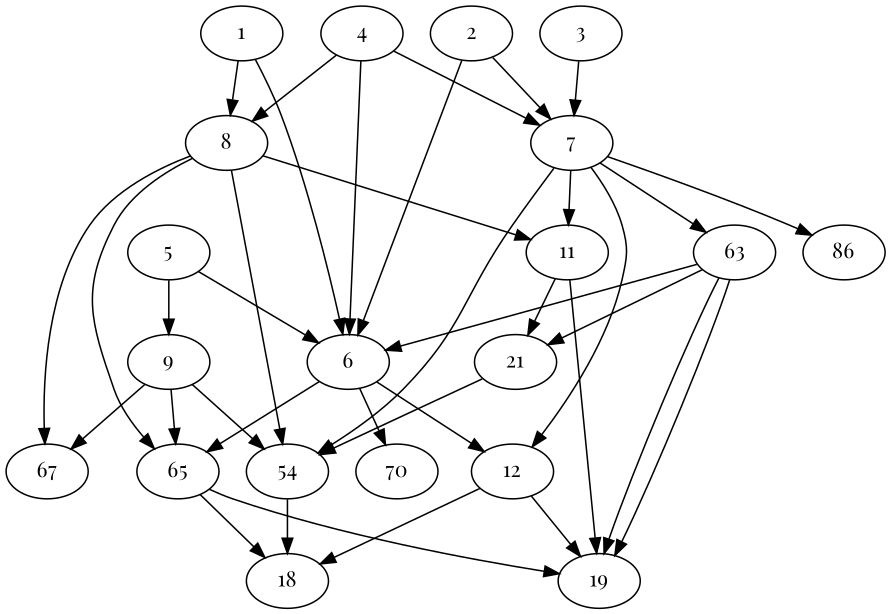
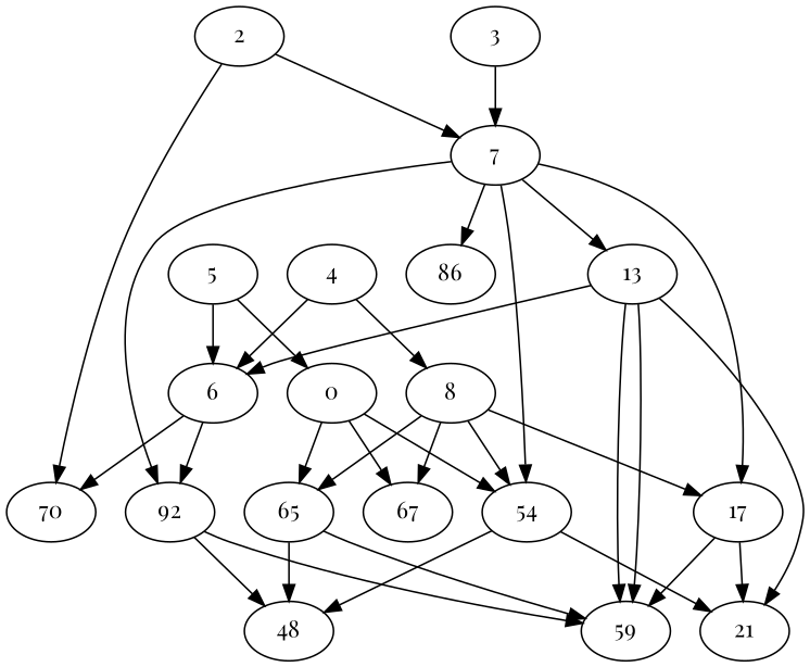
  digraph {
    fontname="Playfair Display"
    node [alpha=0.03 fontname="Playfair Display"]
    edge [fontname="Playfair Display"]
-   1 [alpha=0.15 expect_size=20319232]
    6 [alpha=0.14 expect_size=32742400]
    8 [expect_size=15073280]
    n4 [alpha=0.01 expect_size=9930752 label=70]
-   12 [alpha=0.13 expect_size=20156416]
+   12 [alpha=0.13 expect_size=20156416 label=92]
    n6 [alpha=0.08 expect_size=20338688 label=65]
-   11 [alpha=0.17 expect_size=33018880]
+   11 [alpha=0.17 expect_size=33018880 label=17]
    n8 [alpha=0.05 expect_size=50624512 label=54]
    n9 [alpha=0.12 expect_size=49913856 label=67]
-   18 [alpha=0.10 expect_size=15069184]
-   19 [alpha=0.07 expect_size=21615616]
-   13 [alpha=0.17 expect_size=44102656 label=63]
+   18 [alpha=0.10 expect_size=15069184 label=48]
+   19 [alpha=0.07 expect_size=21615616 label=59]
+   13 [alpha=0.17 expect_size=44102656]
    n13 [alpha=0.08 expect_size=26368000 label=21]
    2 [alpha=0.10 expect_size=31380480]
    7 [alpha=0.05 expect_size=32077824]
    n16 [alpha=0.18 expect_size=15892480 label=86]
    3 [expect_size=24221696]
    4 [alpha=0.07 expect_size=28647424]
    5 [alpha=0.18 expect_size=25013248]
-   9 [alpha=0.02 expect_size=36482048]
-   1 -> 6
-   1 -> 8
+   9 [alpha=0.02 expect_size=36482048 label=0]
    6 -> n4
    6 -> 12
-   6 -> n6
    8 -> n6
    8 -> 11
    8 -> n8
    8 -> n9
    12 -> 18
    12 -> 19
    n6 -> 18
    n6 -> 19
    11 -> 19
    11 -> n13
    n8 -> 18
-   n13 -> n8
+   n8 -> n13
    13 -> 6
    13 -> 19
    13 -> 19
    13 -> n13
-   2 -> 6
+   2 -> n4
    2 -> 7
    7 -> 12
    7 -> 11
    7 -> n8
    7 -> 13
    7 -> n16
    3 -> 7
    4 -> 6
    4 -> 8
-   4 -> 7
    5 -> 6
    5 -> 9
    9 -> n6
    9 -> n8
    9 -> n9
  }
